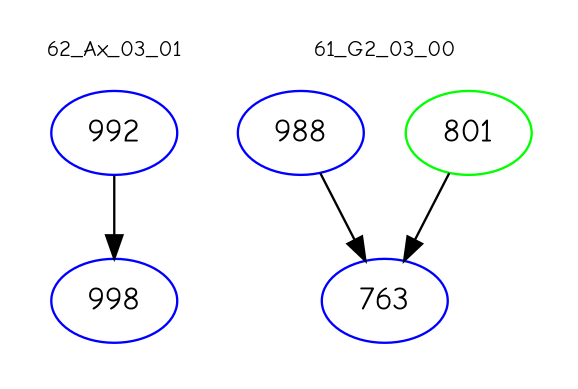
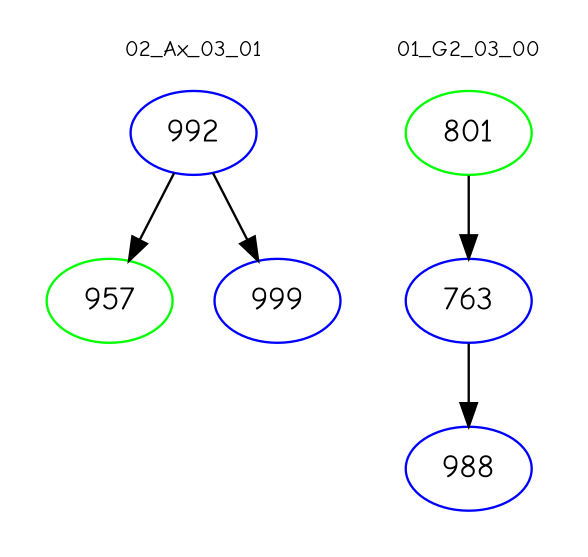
  digraph {
    fontname="Comic Neue"
    node [color=blue fontname="Comic Neue"]
    edge [color=black fontname="Comic Neue"]
    n1 [label=992]
-   n3 [label=998]
+   n2 [color=green label=957]
+   n3 [label=999]
    n4 [label=763]
    n5 [color=green label=801]
    n6 [label=988]
    subgraph cluster_1 {
      color=white
      fontsize=10
-     label="62_Ax_03_01"
+     label="02_Ax_03_01"
      n1
+     n2
      n3
    }
    subgraph cluster_2 {
      color=white
      fontsize=10
-     label="61_G2_03_00"
+     label="01_G2_03_00"
      n4
      n5
      n6
    }
+   n1 -> n2
    n1 -> n3
-   n6 -> n4
+   n4 -> n6
    n5 -> n4
  }
